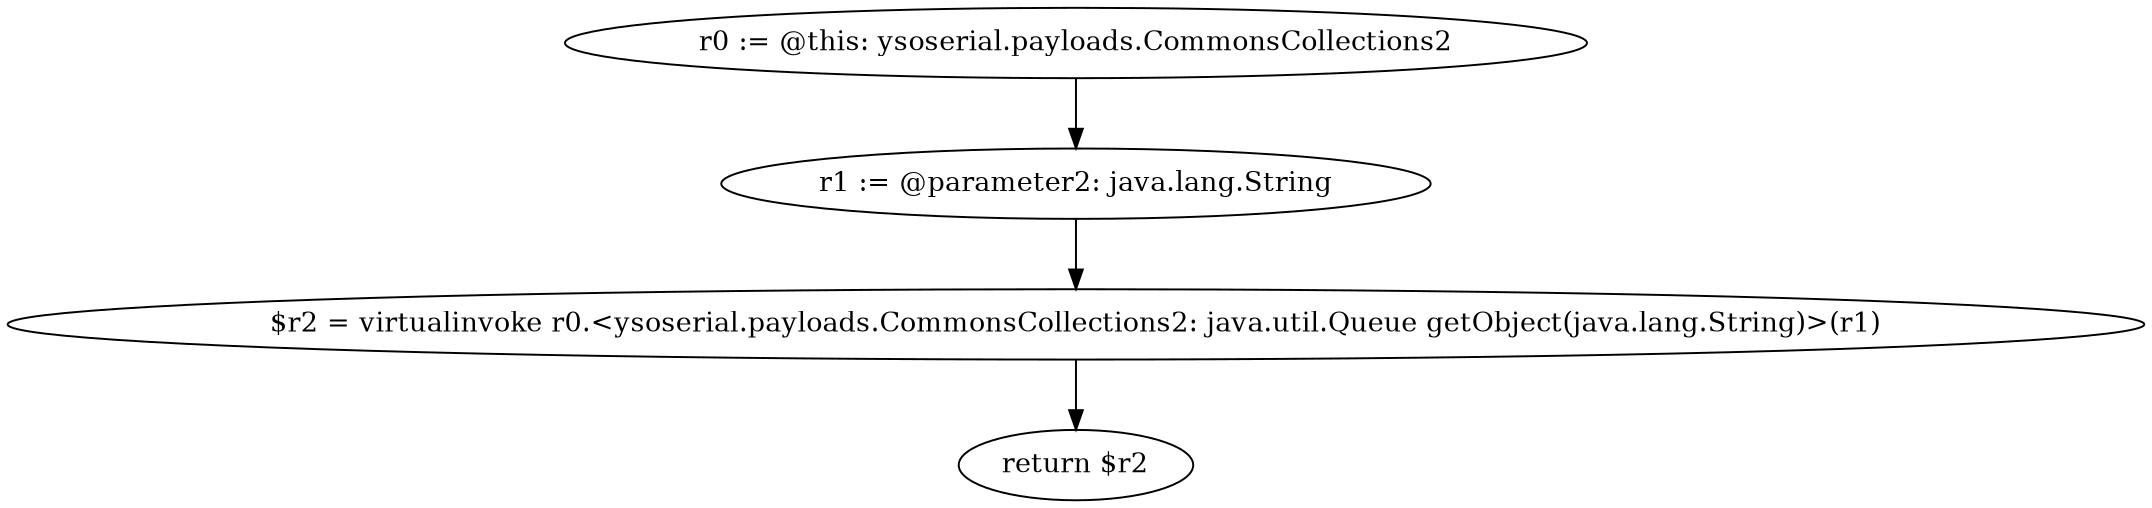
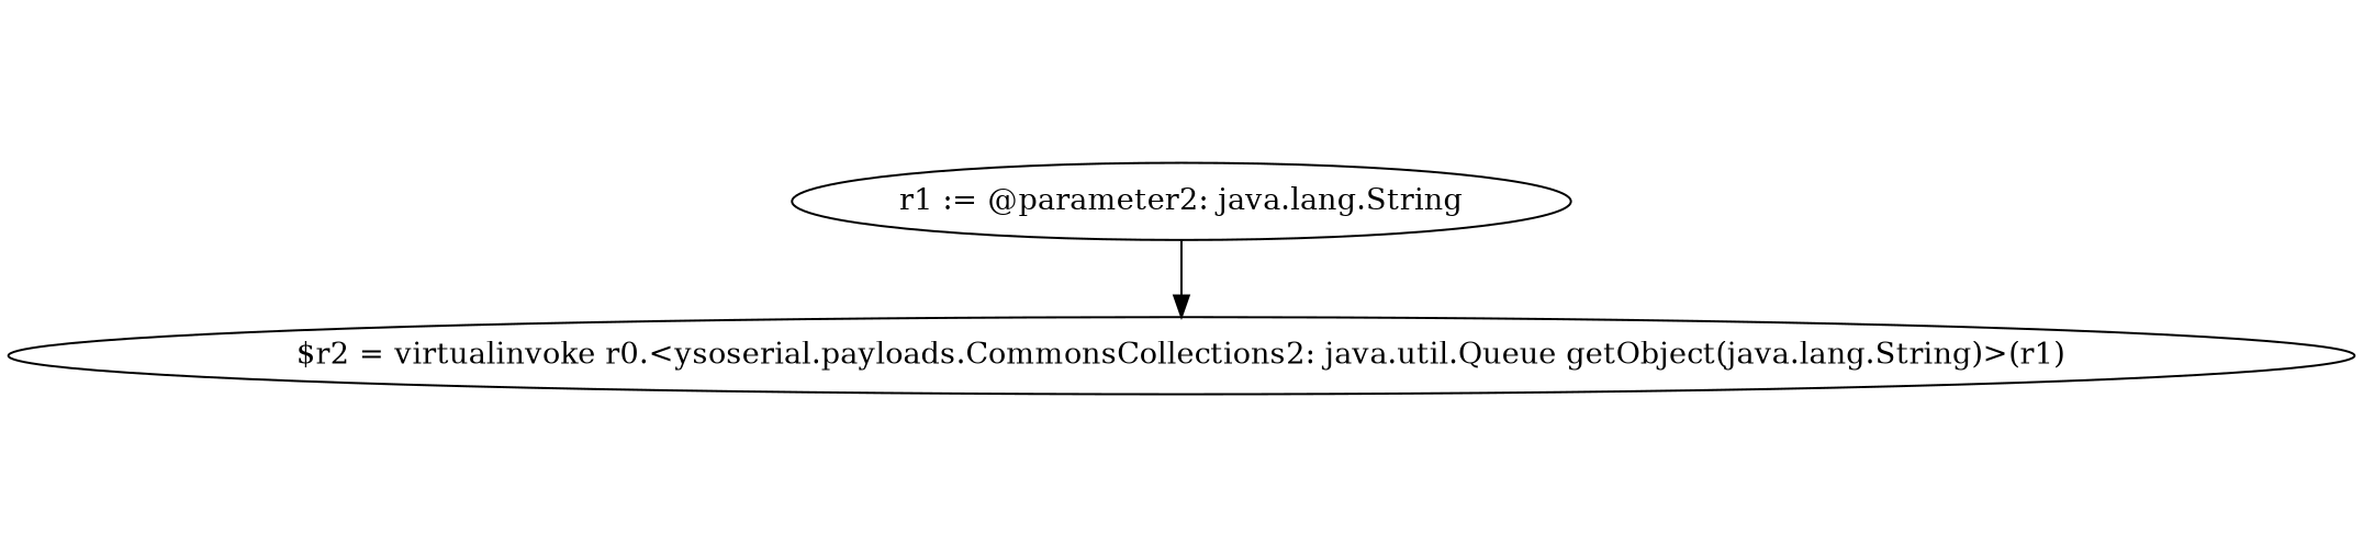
  digraph {
    n1 [label="r1 := @parameter2: java.lang.String"]
-   "r0 := @this: ysoserial.payloads.CommonsCollections2"
    "$r2 = virtualinvoke r0.<ysoserial.payloads.CommonsCollections2: java.util.Queue getObject(java.lang.String)>(r1)"
-   "return $r2"
    n1 -> "$r2 = virtualinvoke r0.<ysoserial.payloads.CommonsCollections2: java.util.Queue getObject(java.lang.String)>(r1)"
-   "r0 := @this: ysoserial.payloads.CommonsCollections2" -> n1
-   "$r2 = virtualinvoke r0.<ysoserial.payloads.CommonsCollections2: java.util.Queue getObject(java.lang.String)>(r1)" -> "return $r2"
  }
